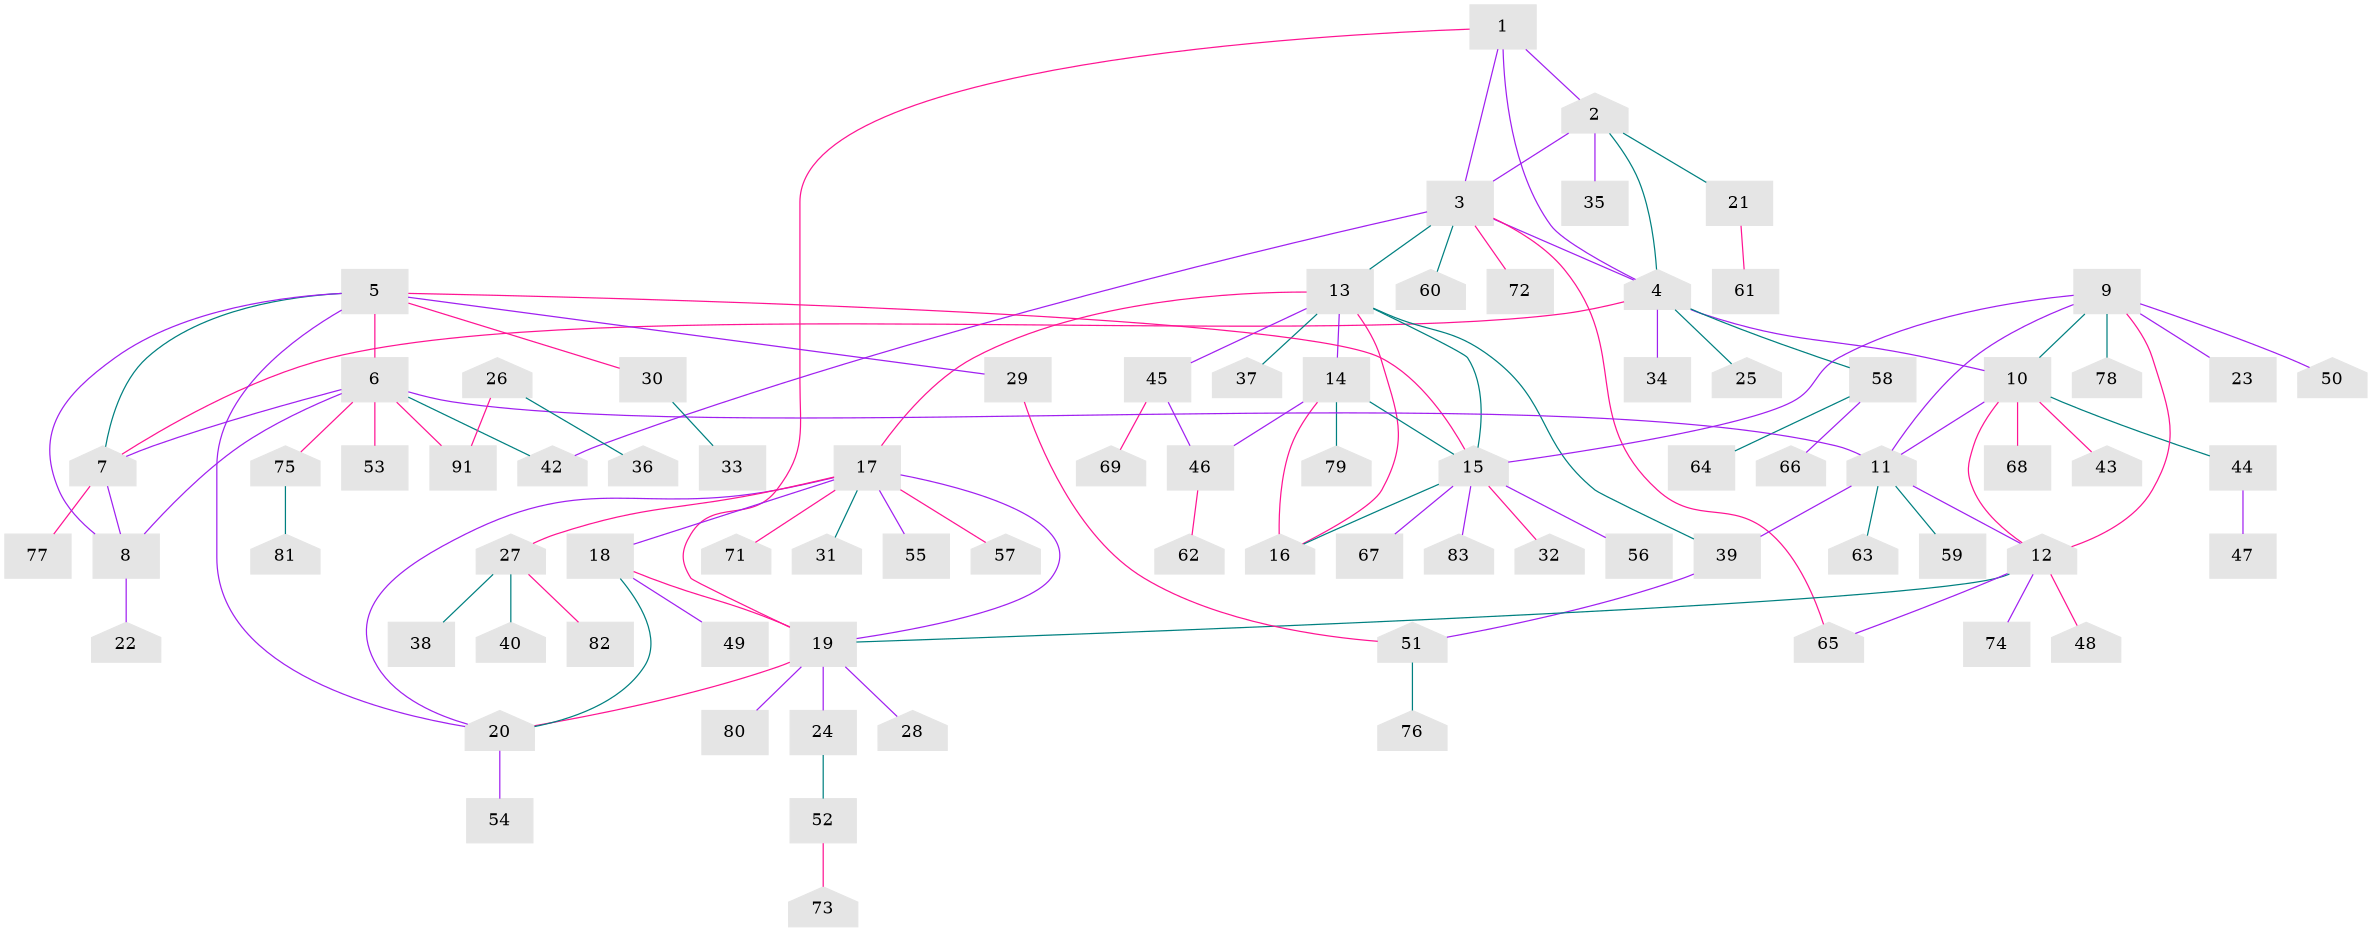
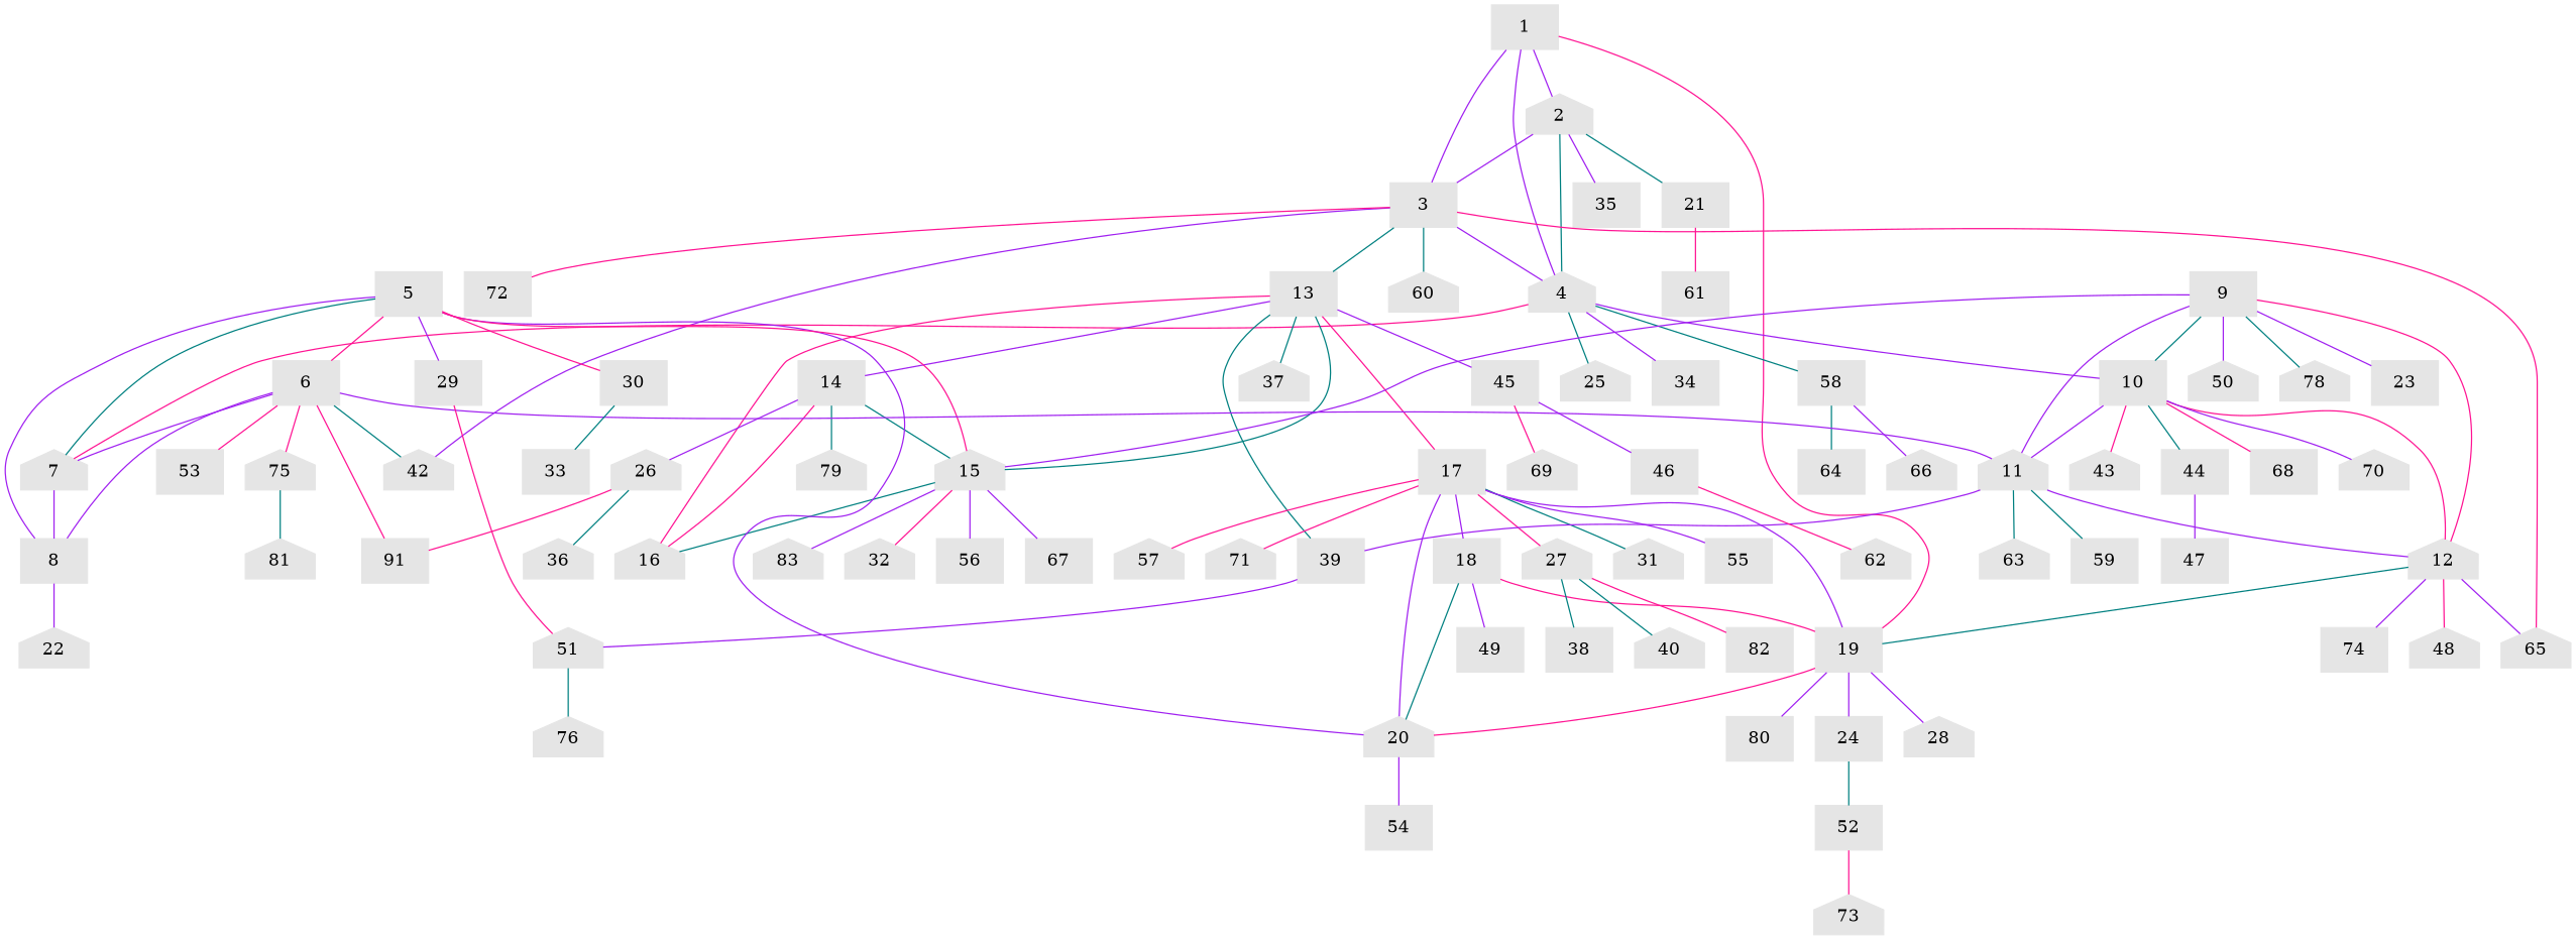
  graph {
    node [color=gray90 shape=box style=filled]
    edge [color=purple]
    2 [shape=house]
    1
    3
    4 [shape=house]
    19
    21
    35
    13
    42 [shape=house]
    60 [shape=house]
    65 [shape=house]
    72
    7 [shape=house]
    10
    25 [shape=house]
    34
    58
    20 [shape=house]
    24
    28 [shape=house]
    80
    61
    15 [shape=house]
    39
    14
    16 [shape=house]
    17
    37 [shape=house]
    45
    8
-   77
    11 [shape=house]
    12 [shape=house]
    43 [shape=house]
    44
    68
+   70 [shape=house]
    64
    66 [shape=house]
    5
    6
    29
    30
    n44 [label=91]
    53
    75 [shape=house]
    22 [shape=house]
    32 [shape=house]
    56
    67
    83 [shape=house]
    54
    51 [shape=house]
    33
    59
    63 [shape=house]
    81 [shape=house]
    9
    23
    50 [shape=house]
    78 [shape=house]
    48 [shape=house]
    74
    47
    26 [shape=house]
    79 [shape=house]
    18
    27 [shape=house]
    31 [shape=house]
    55
    57 [shape=house]
    71 [shape=house]
    46
    69 [shape=house]
    36 [shape=house]
    49
    38
    40 [shape=house]
    82
    52
    73 [shape=house]
    76 [shape=house]
    62 [shape=house]
    2 -- 3
    2 -- 4 [color=teal]
    2 -- 21 [color=teal]
    2 -- 35
    1 -- 2
    1 -- 3
    1 -- 4
    1 -- 19 [color=deeppink]
    3 -- 4
    3 -- 13 [color=teal]
    3 -- 42
    3 -- 60 [color=teal]
    3 -- 65 [color=deeppink]
    3 -- 72 [color=deeppink]
    4 -- 7 [color=deeppink]
    4 -- 10
    4 -- 25 [color=teal]
    4 -- 34
    4 -- 58 [color=teal]
    19 -- 20 [color=deeppink]
    19 -- 24
    19 -- 28
    19 -- 80
    21 -- 61 [color=deeppink]
    13 -- 15 [color=teal]
    13 -- 39 [color=teal]
    13 -- 14
    13 -- 16 [color=deeppink]
    13 -- 17 [color=deeppink]
    13 -- 37 [color=teal]
    13 -- 45
    7 -- 8
-   7 -- 77 [color=deeppink]
    10 -- 11
    10 -- 12 [color=deeppink]
    10 -- 43 [color=deeppink]
    10 -- 44 [color=teal]
    10 -- 68 [color=deeppink]
+   10 -- 70
    58 -- 64 [color=teal]
    58 -- 66
    20 -- 54
    24 -- 52 [color=teal]
    15 -- 16 [color=teal]
    15 -- 32 [color=deeppink]
    15 -- 56
    15 -- 67
    15 -- 83
    39 -- 51
    14 -- 15 [color=teal]
    14 -- 16 [color=deeppink]
-   14 -- 46
+   14 -- 26
    14 -- 79 [color=teal]
    17 -- 19
    17 -- 20
    17 -- 18
    17 -- 27 [color=deeppink]
    17 -- 31 [color=teal]
    17 -- 55
    17 -- 57 [color=deeppink]
    17 -- 71 [color=deeppink]
    45 -- 46
    45 -- 69 [color=deeppink]
    8 -- 22
    11 -- 39
    11 -- 12
    11 -- 59 [color=teal]
    11 -- 63 [color=teal]
    12 -- 19 [color=teal]
    12 -- 65
    12 -- 48 [color=deeppink]
    12 -- 74
    44 -- 47
    5 -- 7 [color=teal]
    5 -- 20
    5 -- 15 [color=deeppink]
    5 -- 8
    5 -- 6 [color=deeppink]
    5 -- 29
    5 -- 30 [color=deeppink]
    6 -- 42 [color=teal]
    6 -- 7
    6 -- 8
    6 -- 11
    6 -- n44 [color=deeppink]
    6 -- 53 [color=deeppink]
    6 -- 75 [color=deeppink]
    29 -- 51 [color=deeppink]
    30 -- 33 [color=teal]
    75 -- 81 [color=teal]
    51 -- 76 [color=teal]
    9 -- 10 [color=teal]
    9 -- 15
    9 -- 11
    9 -- 12 [color=deeppink]
    9 -- 23
    9 -- 50
    9 -- 78 [color=teal]
    26 -- n44 [color=deeppink]
    26 -- 36 [color=teal]
    18 -- 19 [color=deeppink]
    18 -- 20 [color=teal]
    18 -- 49
    27 -- 38 [color=teal]
    27 -- 40 [color=teal]
    27 -- 82 [color=deeppink]
    46 -- 62 [color=deeppink]
    52 -- 73 [color=deeppink]
  }
